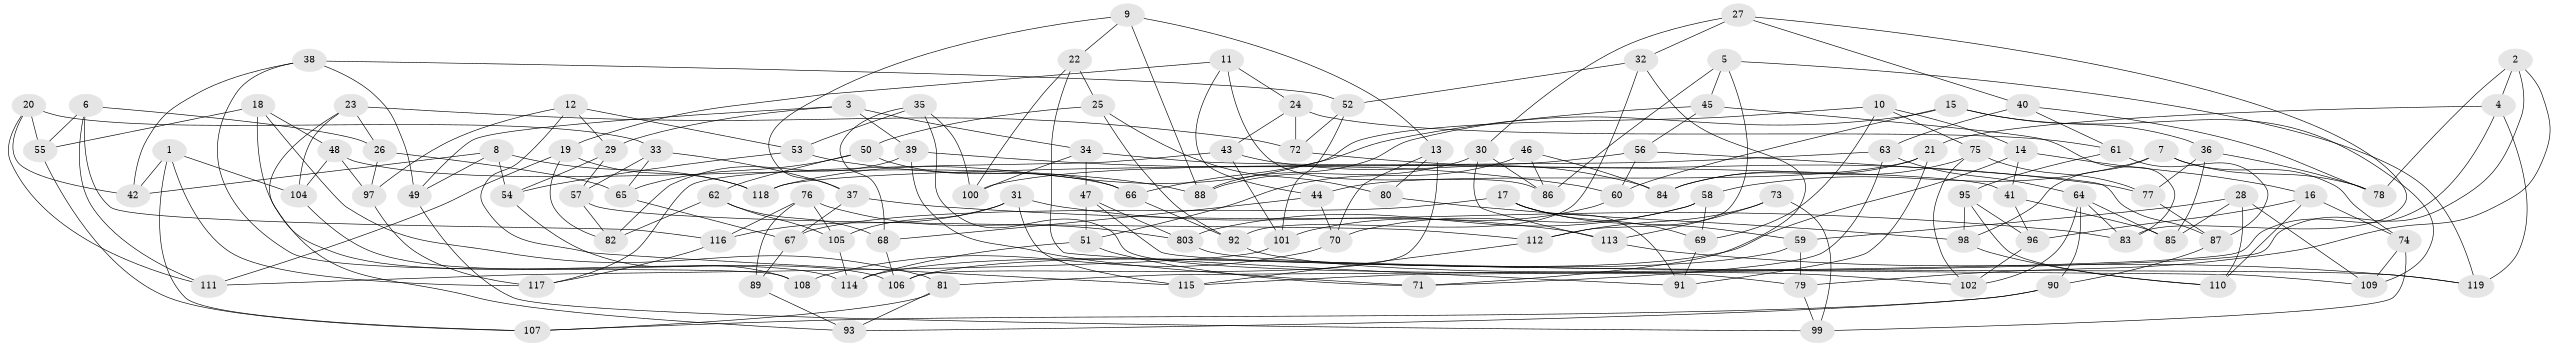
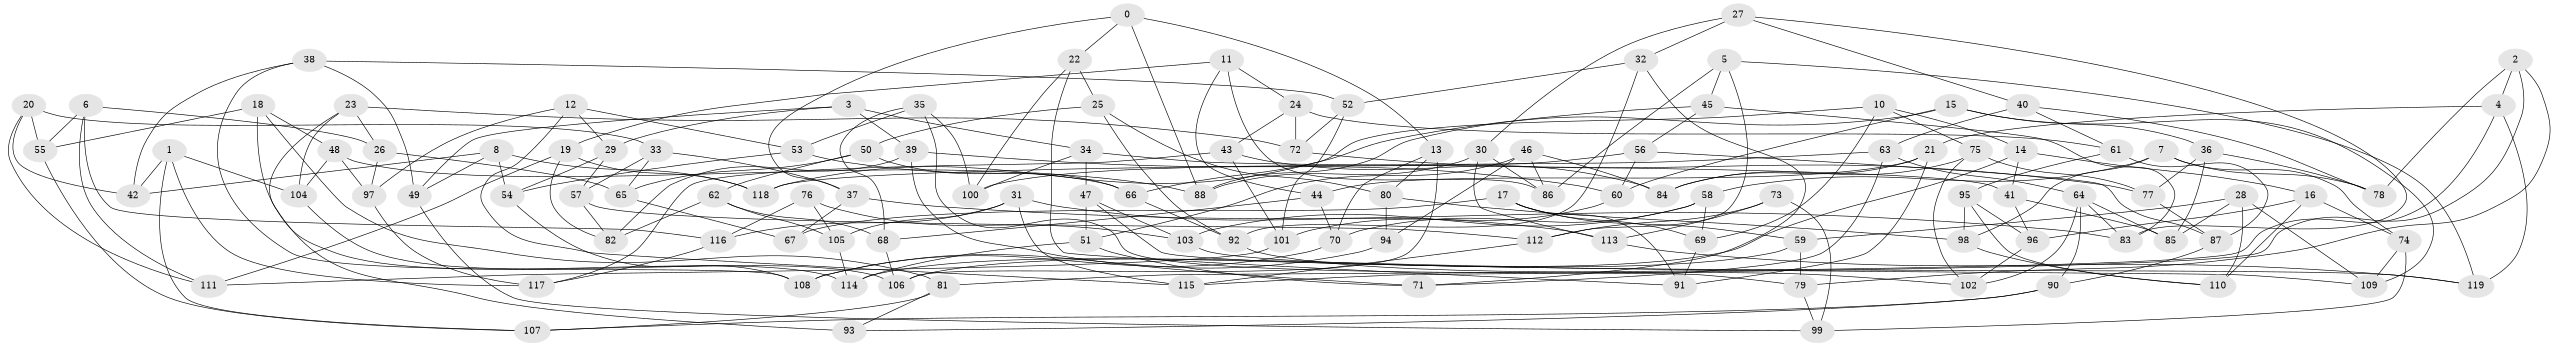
  graph {
    node [color=gray90 style=filled]
    1
    42
    104
    107
    117
    106
    2
    4
    78
    79
    115
    21
    81
    119
    99
    3
    29
    34
    39
    49
    54
    57
    41
    100
    47
    60
    82
    71
    44
    91
    84
    93
    5
    45
    86
    112
    83
    56
    66
    6
    26
    55
    111
    116
    97
    65
    7
    58
    74
    98
    69
    70
-   103 [label=803]
+   103
    109
    110
    8
    118
    108
-   9
+   9 [label=0]
    13
    22
    37
    88
    80
    25
    67
    10
    14
    75
    16
    114
    77
    102
    11
    19
    24
    72
    43
    61
    68
    12
    53
+   94
    96
    85
    15
    36
    101
    17
    59
-   89
    18
    48
    20
    33
    50
    92
    23
    87
    95
    62
    27
    30
    32
    40
    113
    52
    63
    28
    31
    105
    51
    35
    38
    64
    46
    90
    73
    76
    1 -- 42
    1 -- 104
    1 -- 107
    1 -- 117
    104 -- 106
    2 -- 4
    2 -- 78
    2 -- 79
    2 -- 115
    4 -- 21
    4 -- 81
    4 -- 119
    79 -- 99
    21 -- 44
    21 -- 91
    21 -- 84
    81 -- 107
    81 -- 93
    3 -- 29
    3 -- 34
    3 -- 39
    3 -- 49
    29 -- 54
    29 -- 57
    34 -- 41
    34 -- 100
    34 -- 47
    39 -- 60
    39 -- 82
    39 -- 71
    49 -- 99
    54 -- 108
    57 -- 82
    57 -- 112
    41 -- 96
    41 -- 85
    47 -- 103
    47 -- 109
    47 -- 51
    60 -- 101
    44 -- 70
    44 -- 68
    5 -- 119
    5 -- 45
    5 -- 86
    5 -- 112
    45 -- 83
    45 -- 56
    45 -- 66
    112 -- 115
    56 -- 100
    56 -- 60
    56 -- 87
    66 -- 92
    6 -- 26
    6 -- 55
    6 -- 111
    6 -- 116
    26 -- 97
    26 -- 65
    55 -- 107
    116 -- 117
    97 -- 117
    65 -- 67
    7 -- 78
    7 -- 58
    7 -- 74
    7 -- 98
    58 -- 69
    58 -- 70
    58 -- 103
    74 -- 99
    74 -- 109
    98 -- 110
    69 -- 91
    70 -- 108
    103 -- 119
    8 -- 42
    8 -- 49
    8 -- 54
    8 -- 118
    9 -- 13
    9 -- 22
    9 -- 37
    9 -- 88
    13 -- 106
    13 -- 70
    13 -- 80
    22 -- 100
    22 -- 91
    22 -- 25
    37 -- 83
    37 -- 67
    80 -- 98
+   80 -- 94
    25 -- 80
    25 -- 50
    25 -- 92
-   67 -- 89
    10 -- 69
    10 -- 118
    10 -- 14
    10 -- 75
    14 -- 41
    14 -- 16
    14 -- 114
    75 -- 84
    75 -- 77
    75 -- 102
    16 -- 74
    16 -- 110
    16 -- 96
    77 -- 87
    11 -- 44
    11 -- 86
    11 -- 19
    11 -- 24
    19 -- 82
    19 -- 111
    19 -- 118
    24 -- 72
    24 -- 43
    24 -- 61
    72 -- 77
    43 -- 117
    43 -- 84
    43 -- 101
    61 -- 87
    61 -- 95
    68 -- 106
    12 -- 115
    12 -- 29
    12 -- 97
    12 -- 53
    53 -- 54
    53 -- 88
+   94 -- 108
    96 -- 102
    15 -- 60
    15 -- 109
    15 -- 88
    15 -- 36
    36 -- 78
    36 -- 77
    36 -- 85
    101 -- 111
    17 -- 91
    17 -- 69
    17 -- 67
    17 -- 59
    59 -- 106
    59 -- 79
-   89 -- 93
    18 -- 81
    18 -- 55
    18 -- 114
    18 -- 48
    48 -- 104
    48 -- 66
    48 -- 97
    20 -- 42
    20 -- 55
    20 -- 111
    20 -- 33
    33 -- 57
    33 -- 65
    33 -- 37
    50 -- 66
    50 -- 65
    50 -- 62
    92 -- 102
    23 -- 104
    23 -- 93
    23 -- 26
    23 -- 72
    87 -- 90
    95 -- 98
    95 -- 110
    95 -- 96
    62 -- 82
    62 -- 68
    62 -- 105
    27 -- 83
    27 -- 30
    27 -- 32
    27 -- 40
    30 -- 86
    30 -- 88
    30 -- 113
    32 -- 71
    32 -- 92
    32 -- 52
    40 -- 78
    40 -- 61
    40 -- 63
    113 -- 119
    52 -- 72
    52 -- 101
    63 -- 71
    63 -- 118
    63 -- 64
    28 -- 109
    28 -- 110
    28 -- 85
    28 -- 59
    31 -- 115
    31 -- 116
    31 -- 113
    31 -- 105
    105 -- 114
    51 -- 71
    51 -- 114
    35 -- 79
    35 -- 100
    35 -- 68
    35 -- 53
    38 -- 42
    38 -- 49
    38 -- 108
    38 -- 52
    64 -- 83
    64 -- 102
    64 -- 85
    64 -- 90
    46 -- 84
    46 -- 86
+   46 -- 94
    46 -- 51
    90 -- 107
    90 -- 93
    73 -- 99
    73 -- 112
    73 -- 113
    76 -- 116
    76 -- 103
-   76 -- 89
    76 -- 105
  }
